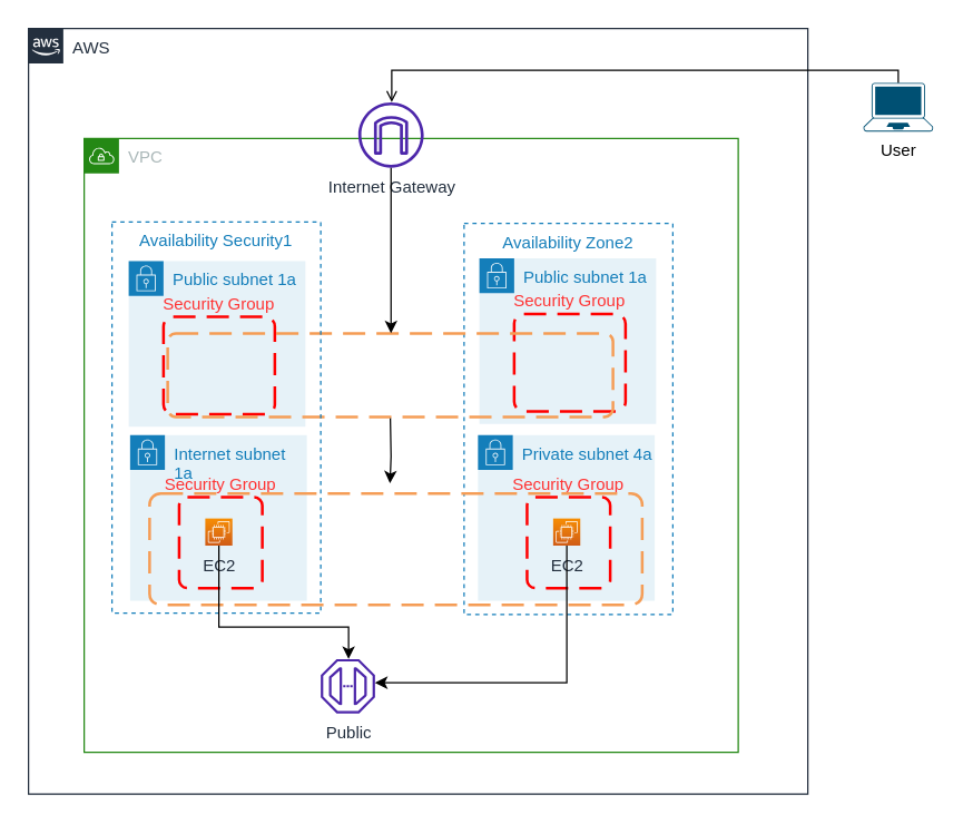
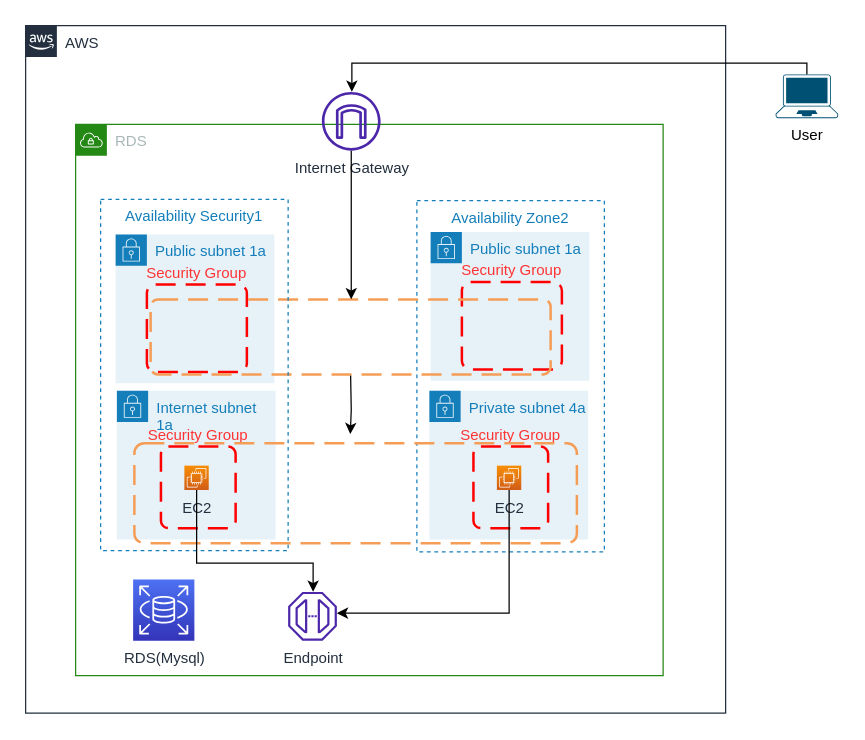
  <mxCell id="0" />
  <mxCell id="1" parent="0" />
  <mxCell id="2" value="Public subnet 1a" style="points=[[0,0],[0.25,0],[0.5,0],[0.75,0],[1,0],[1,0.25],[1,0.5],[1,0.75],[1,1],[0.75,1],[0.5,1],[0.25,1],[0,1],[0,0.75],[0,0.5],[0,0.25]];outlineConnect=0;gradientColor=none;html=1;whiteSpace=wrap;fontSize=12;fontStyle=0;container=1;pointerEvents=0;collapsible=0;recursiveResize=0;shape=mxgraph.aws4.group;grIcon=mxgraph.aws4.group_security_group;grStroke=0;strokeColor=#147EBA;fillColor=#E6F2F8;verticalAlign=top;align=left;spacingLeft=30;fontColor=#147EBA;dashed=0;" vertex="1" parent="1"><mxGeometry x="344" y="185" width="127" height="119" as="geometry" /></mxCell>
  <mxCell id="3" value="Security Group" style="rounded=1;arcSize=10;dashed=1;strokeColor=#ff0000;fillColor=none;gradientColor=none;dashPattern=8 4;strokeWidth=2;labelPosition=center;verticalLabelPosition=top;align=center;verticalAlign=bottom;fontColor=#FF3333;" vertex="1" parent="2"><mxGeometry x="25" y="40" width="80" height="70" as="geometry" /></mxCell>
  <mxCell id="4" value="Public subnet 1a" style="points=[[0,0],[0.25,0],[0.5,0],[0.75,0],[1,0],[1,0.25],[1,0.5],[1,0.75],[1,1],[0.75,1],[0.5,1],[0.25,1],[0,1],[0,0.75],[0,0.5],[0,0.25]];outlineConnect=0;gradientColor=none;html=1;whiteSpace=wrap;fontSize=12;fontStyle=0;container=1;pointerEvents=0;collapsible=0;recursiveResize=0;shape=mxgraph.aws4.group;grIcon=mxgraph.aws4.group_security_group;grStroke=0;strokeColor=#147EBA;fillColor=#E6F2F8;verticalAlign=top;align=left;spacingLeft=30;fontColor=#147EBA;dashed=0;" vertex="1" parent="1"><mxGeometry x="92" y="187" width="127" height="119" as="geometry" /></mxCell>
  <mxCell id="5" value="Security Group" style="rounded=1;arcSize=10;dashed=1;strokeColor=#ff0000;fillColor=none;gradientColor=none;dashPattern=8 4;strokeWidth=2;labelPosition=center;verticalLabelPosition=top;align=center;verticalAlign=bottom;fontColor=#FF3333;" vertex="1" parent="4"><mxGeometry x="25" y="40" width="80" height="70" as="geometry" /></mxCell>
  <mxCell id="6" value="Availability Zone2" style="fillColor=none;strokeColor=#147EBA;dashed=1;verticalAlign=top;fontStyle=0;fontColor=#147EBA;" vertex="1" parent="1"><mxGeometry x="333" y="160" width="150" height="281" as="geometry" /></mxCell>
  <mxCell id="7" value="Private subnet 4a" style="points=[[0,0],[0.25,0],[0.5,0],[0.75,0],[1,0],[1,0.25],[1,0.5],[1,0.75],[1,1],[0.75,1],[0.5,1],[0.25,1],[0,1],[0,0.75],[0,0.5],[0,0.25]];outlineConnect=0;gradientColor=none;html=1;whiteSpace=wrap;fontSize=12;fontStyle=0;container=1;pointerEvents=0;collapsible=0;recursiveResize=0;shape=mxgraph.aws4.group;grIcon=mxgraph.aws4.group_security_group;grStroke=0;strokeColor=#147EBA;fillColor=#E6F2F8;verticalAlign=top;align=left;spacingLeft=30;fontColor=#147EBA;dashed=0;" vertex="1" parent="1"><mxGeometry x="343" y="312" width="127" height="119" as="geometry" /></mxCell>
  <mxCell id="8" value="Security Group" style="rounded=1;arcSize=10;dashed=1;strokeColor=#ff0000;fillColor=none;gradientColor=none;dashPattern=8 4;strokeWidth=2;labelPosition=center;verticalLabelPosition=top;align=center;verticalAlign=bottom;fontColor=#FF3333;" vertex="1" parent="7"><mxGeometry x="35.25" y="44.75" width="59.75" height="65.25" as="geometry" /></mxCell>
  <mxCell id="9" value="EC2" style="sketch=0;points=[[0,0,0],[0.25,0,0],[0.5,0,0],[0.75,0,0],[1,0,0],[0,1,0],[0.25,1,0],[0.5,1,0],[0.75,1,0],[1,1,0],[0,0.25,0],[0,0.5,0],[0,0.75,0],[1,0.25,0],[1,0.5,0],[1,0.75,0]];outlineConnect=0;fontColor=#232F3E;gradientColor=#F78E04;gradientDirection=north;fillColor=#D05C17;strokeColor=#ffffff;dashed=0;verticalLabelPosition=bottom;verticalAlign=top;align=center;html=1;fontSize=12;fontStyle=0;aspect=fixed;shape=mxgraph.aws4.resourceIcon;resIcon=mxgraph.aws4.ec2;" vertex="1" parent="7"><mxGeometry x="54" y="60" width="19.5" height="19.5" as="geometry" /></mxCell>
  <mxCell id="10" value="AWS&amp;nbsp;" style="points=[[0,0],[0.25,0],[0.5,0],[0.75,0],[1,0],[1,0.25],[1,0.5],[1,0.75],[1,1],[0.75,1],[0.5,1],[0.25,1],[0,1],[0,0.75],[0,0.5],[0,0.25]];outlineConnect=0;gradientColor=none;html=1;whiteSpace=wrap;fontSize=12;fontStyle=0;shape=mxgraph.aws4.group;grIcon=mxgraph.aws4.group_aws_cloud_alt;strokeColor=#232F3E;fillColor=none;verticalAlign=top;align=left;spacingLeft=30;fontColor=#232F3E;dashed=0;labelBackgroundColor=#ffffff;container=1;pointerEvents=0;collapsible=0;recursiveResize=0;" vertex="1" parent="1"><mxGeometry x="20" y="20" width="560" height="550" as="geometry" /></mxCell>
- <mxCell id="11" value="VPC" style="points=[[0,0],[0.25,0],[0.5,0],[0.75,0],[1,0],[1,0.25],[1,0.5],[1,0.75],[1,1],[0.75,1],[0.5,1],[0.25,1],[0,1],[0,0.75],[0,0.5],[0,0.25]];outlineConnect=0;gradientColor=none;html=1;whiteSpace=wrap;fontSize=12;fontStyle=0;container=1;pointerEvents=0;collapsible=0;recursiveResize=0;shape=mxgraph.aws4.group;grIcon=mxgraph.aws4.group_vpc;strokeColor=#248814;fillColor=none;verticalAlign=top;align=left;spacingLeft=30;fontColor=#AAB7B8;dashed=0;" vertex="1" parent="10"><mxGeometry x="40" y="79" width="470" height="441" as="geometry" /></mxCell>
+ <mxCell id="11" value="RDS" style="points=[[0,0],[0.25,0],[0.5,0],[0.75,0],[1,0],[1,0.25],[1,0.5],[1,0.75],[1,1],[0.75,1],[0.5,1],[0.25,1],[0,1],[0,0.75],[0,0.5],[0,0.25]];outlineConnect=0;gradientColor=none;html=1;whiteSpace=wrap;fontSize=12;fontStyle=0;container=1;pointerEvents=0;collapsible=0;recursiveResize=0;shape=mxgraph.aws4.group;grIcon=mxgraph.aws4.group_vpc;strokeColor=#248814;fillColor=none;verticalAlign=top;align=left;spacingLeft=30;fontColor=#AAB7B8;dashed=0;" vertex="1" parent="10"><mxGeometry x="40" y="79" width="470" height="441" as="geometry" /></mxCell>
  <mxCell id="12" value="" style="rounded=1;arcSize=10;dashed=1;strokeColor=#F59D56;fillColor=none;gradientColor=none;dashPattern=8 4;strokeWidth=2;" vertex="1" parent="11"><mxGeometry x="60" y="140" width="320" height="60" as="geometry" /></mxCell>
  <mxCell id="13" value="Availability Security1" style="fillColor=none;strokeColor=#147EBA;dashed=1;verticalAlign=top;fontStyle=0;fontColor=#147EBA;" vertex="1" parent="11"><mxGeometry x="20" y="60" width="150" height="281" as="geometry" /></mxCell>
  <mxCell id="14" value="Internet subnet 1a" style="points=[[0,0],[0.25,0],[0.5,0],[0.75,0],[1,0],[1,0.25],[1,0.5],[1,0.75],[1,1],[0.75,1],[0.5,1],[0.25,1],[0,1],[0,0.75],[0,0.5],[0,0.25]];outlineConnect=0;gradientColor=none;html=1;whiteSpace=wrap;fontSize=12;fontStyle=0;container=1;pointerEvents=0;collapsible=0;recursiveResize=0;shape=mxgraph.aws4.group;grIcon=mxgraph.aws4.group_security_group;grStroke=0;strokeColor=#147EBA;fillColor=#E6F2F8;verticalAlign=top;align=left;spacingLeft=30;fontColor=#147EBA;dashed=0;" vertex="1" parent="11"><mxGeometry x="33" y="213" width="127" height="119" as="geometry" /></mxCell>
  <mxCell id="15" value="Security Group" style="rounded=1;arcSize=10;dashed=1;strokeColor=#ff0000;fillColor=none;gradientColor=none;dashPattern=8 4;strokeWidth=2;labelPosition=center;verticalLabelPosition=top;align=center;verticalAlign=bottom;fontColor=#FF3333;" vertex="1" parent="14"><mxGeometry x="35.25" y="44.75" width="59.75" height="65.25" as="geometry" /></mxCell>
  <mxCell id="16" value="EC2" style="sketch=0;points=[[0,0,0],[0.25,0,0],[0.5,0,0],[0.75,0,0],[1,0,0],[0,1,0],[0.25,1,0],[0.5,1,0],[0.75,1,0],[1,1,0],[0,0.25,0],[0,0.5,0],[0,0.75,0],[1,0.25,0],[1,0.5,0],[1,0.75,0]];outlineConnect=0;fontColor=#232F3E;gradientColor=#F78E04;gradientDirection=north;fillColor=#D05C17;strokeColor=#ffffff;dashed=0;verticalLabelPosition=bottom;verticalAlign=top;align=center;html=1;fontSize=12;fontStyle=0;aspect=fixed;shape=mxgraph.aws4.resourceIcon;resIcon=mxgraph.aws4.ec2;" vertex="1" parent="14"><mxGeometry x="54" y="60" width="19.5" height="19.5" as="geometry" /></mxCell>
- <mxCell id="17" value="Public" style="sketch=0;outlineConnect=0;fontColor=#232F3E;gradientColor=none;fillColor=#4D27AA;strokeColor=none;dashed=0;verticalLabelPosition=bottom;verticalAlign=top;align=center;html=1;fontSize=12;fontStyle=0;aspect=fixed;pointerEvents=1;shape=mxgraph.aws4.endpoint;" vertex="1" parent="11"><mxGeometry x="170" y="374" width="39" height="39" as="geometry" /></mxCell>
+ <mxCell id="17" value="Endpoint" style="sketch=0;outlineConnect=0;fontColor=#232F3E;gradientColor=none;fillColor=#4D27AA;strokeColor=none;dashed=0;verticalLabelPosition=bottom;verticalAlign=top;align=center;html=1;fontSize=12;fontStyle=0;aspect=fixed;pointerEvents=1;shape=mxgraph.aws4.endpoint;" vertex="1" parent="11"><mxGeometry x="170" y="374" width="39" height="39" as="geometry" /></mxCell>
+ <mxCell id="18" value="RDS(Mysql)" style="sketch=0;points=[[0,0,0],[0.25,0,0],[0.5,0,0],[0.75,0,0],[1,0,0],[0,1,0],[0.25,1,0],[0.5,1,0],[0.75,1,0],[1,1,0],[0,0.25,0],[0,0.5,0],[0,0.75,0],[1,0.25,0],[1,0.5,0],[1,0.75,0]];outlineConnect=0;fontColor=#232F3E;gradientColor=#4D72F3;gradientDirection=north;fillColor=#3334B9;strokeColor=#ffffff;dashed=0;verticalLabelPosition=bottom;verticalAlign=top;align=center;html=1;fontSize=12;fontStyle=0;aspect=fixed;shape=mxgraph.aws4.resourceIcon;resIcon=mxgraph.aws4.rds;" vertex="1" parent="11"><mxGeometry x="46" y="364" width="49" height="49" as="geometry" /></mxCell>
  <mxCell id="19" value="" style="rounded=1;arcSize=10;dashed=1;strokeColor=#F59D56;fillColor=none;gradientColor=none;dashPattern=8 4;strokeWidth=2;" vertex="1" parent="11"><mxGeometry x="47" y="255" width="354" height="80" as="geometry" /></mxCell>
  <mxCell id="20" style="edgeStyle=orthogonalEdgeStyle;rounded=0;orthogonalLoop=1;jettySize=auto;html=1;entryX=0.488;entryY=-0.09;entryDx=0;entryDy=0;entryPerimeter=0;" edge="1" parent="11" target="19"><mxGeometry relative="1" as="geometry"><mxPoint x="220" y="201" as="sourcePoint" /></mxGeometry></mxCell>
  <mxCell id="21" style="edgeStyle=orthogonalEdgeStyle;rounded=0;orthogonalLoop=1;jettySize=auto;html=1;" edge="1" parent="11" source="16" target="17"><mxGeometry relative="1" as="geometry"><Array as="points"><mxPoint x="97" y="351" /><mxPoint x="190" y="351" /></Array></mxGeometry></mxCell>
  <mxCell id="22" value="Internet Gateway" style="sketch=0;outlineConnect=0;fontColor=#232F3E;gradientColor=none;fillColor=#4D27AA;strokeColor=none;dashed=0;verticalLabelPosition=bottom;verticalAlign=top;align=center;html=1;fontSize=12;fontStyle=0;aspect=fixed;pointerEvents=1;shape=mxgraph.aws4.internet_gateway;" vertex="1" parent="10"><mxGeometry x="237" y="53" width="47" height="47" as="geometry" /></mxCell>
  <mxCell id="23" style="edgeStyle=orthogonalEdgeStyle;rounded=0;orthogonalLoop=1;jettySize=auto;html=1;" edge="1" parent="10" source="22" target="12"><mxGeometry relative="1" as="geometry"><Array as="points"><mxPoint x="260" y="130" /><mxPoint x="260" y="130" /></Array></mxGeometry></mxCell>
- <mxCell id="24" style="edgeStyle=orthogonalEdgeStyle;rounded=0;orthogonalLoop=1;jettySize=auto;html=1;endArrow=open;" edge="1" parent="1" source="25" target="22"><mxGeometry relative="1" as="geometry"><Array as="points"><mxPoint x="281" y="50" /></Array></mxGeometry></mxCell>
+ <mxCell id="24" style="edgeStyle=orthogonalEdgeStyle;rounded=0;orthogonalLoop=1;jettySize=auto;html=1;" edge="1" parent="1" source="25" target="22"><mxGeometry relative="1" as="geometry"><Array as="points"><mxPoint x="281" y="50" /></Array></mxGeometry></mxCell>
  <mxCell id="25" value="User" style="points=[[0.13,0.02,0],[0.5,0,0],[0.87,0.02,0],[0.885,0.4,0],[0.985,0.985,0],[0.5,1,0],[0.015,0.985,0],[0.115,0.4,0]];verticalLabelPosition=bottom;sketch=0;html=1;verticalAlign=top;aspect=fixed;align=center;pointerEvents=1;shape=mxgraph.cisco19.laptop;fillColor=#005073;strokeColor=none;" vertex="1" parent="1"><mxGeometry x="620" y="59" width="50" height="35" as="geometry" /></mxCell>
  <mxCell id="26" style="edgeStyle=orthogonalEdgeStyle;rounded=0;orthogonalLoop=1;jettySize=auto;html=1;" edge="1" parent="1" source="9" target="17"><mxGeometry relative="1" as="geometry"><Array as="points"><mxPoint x="407" y="490" /></Array></mxGeometry></mxCell>
